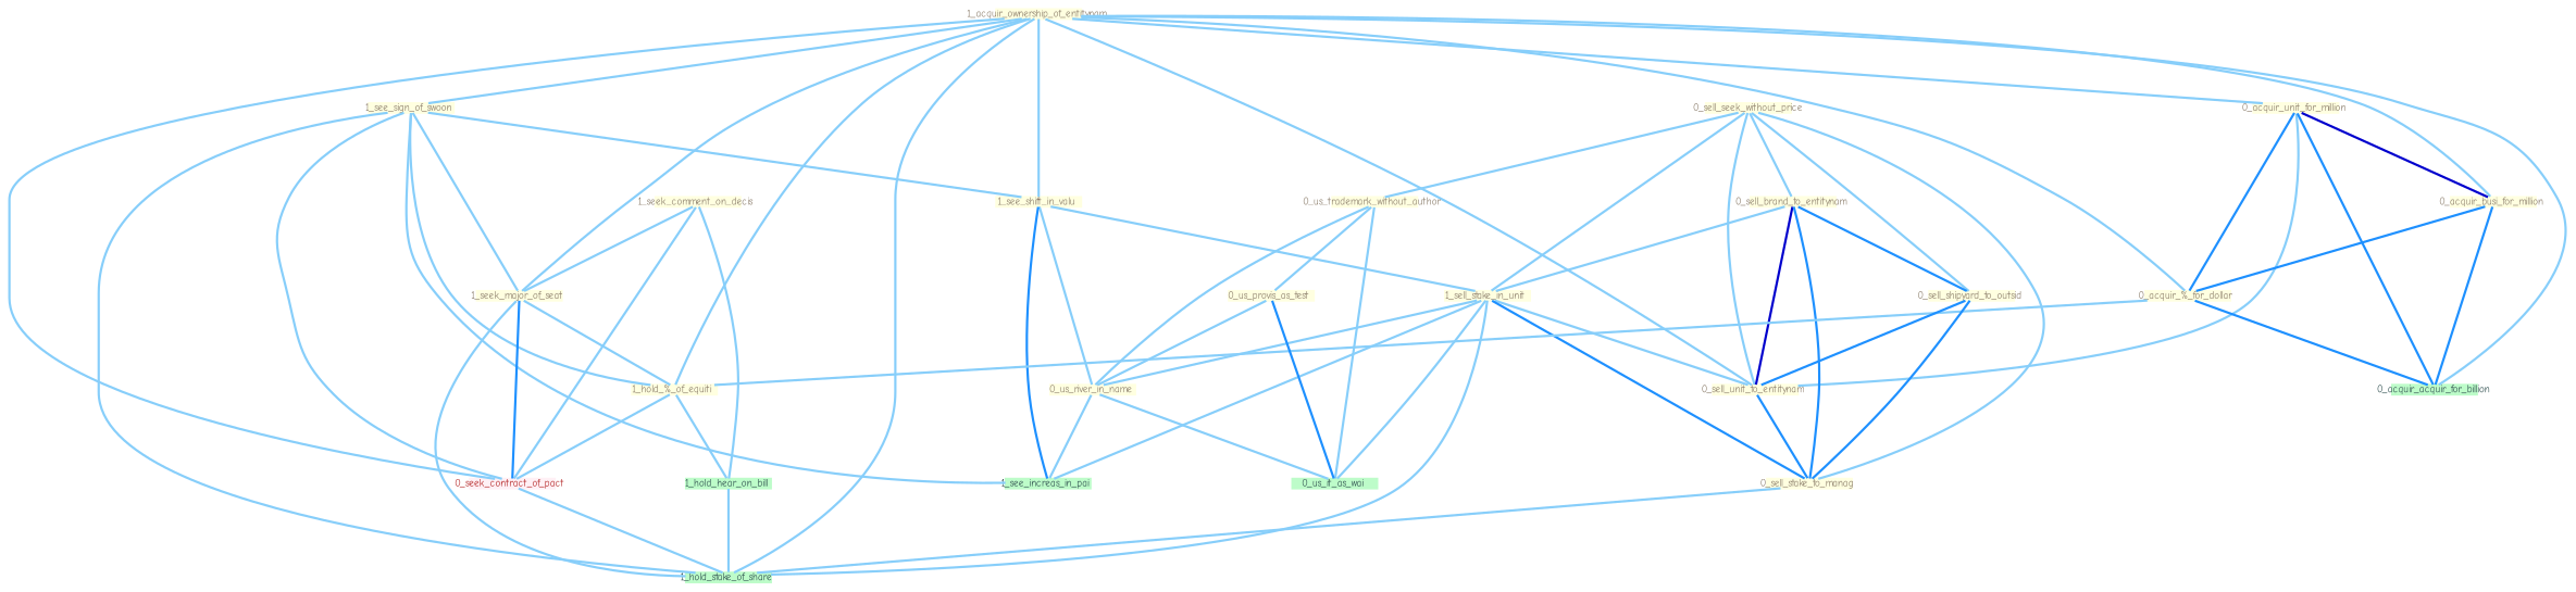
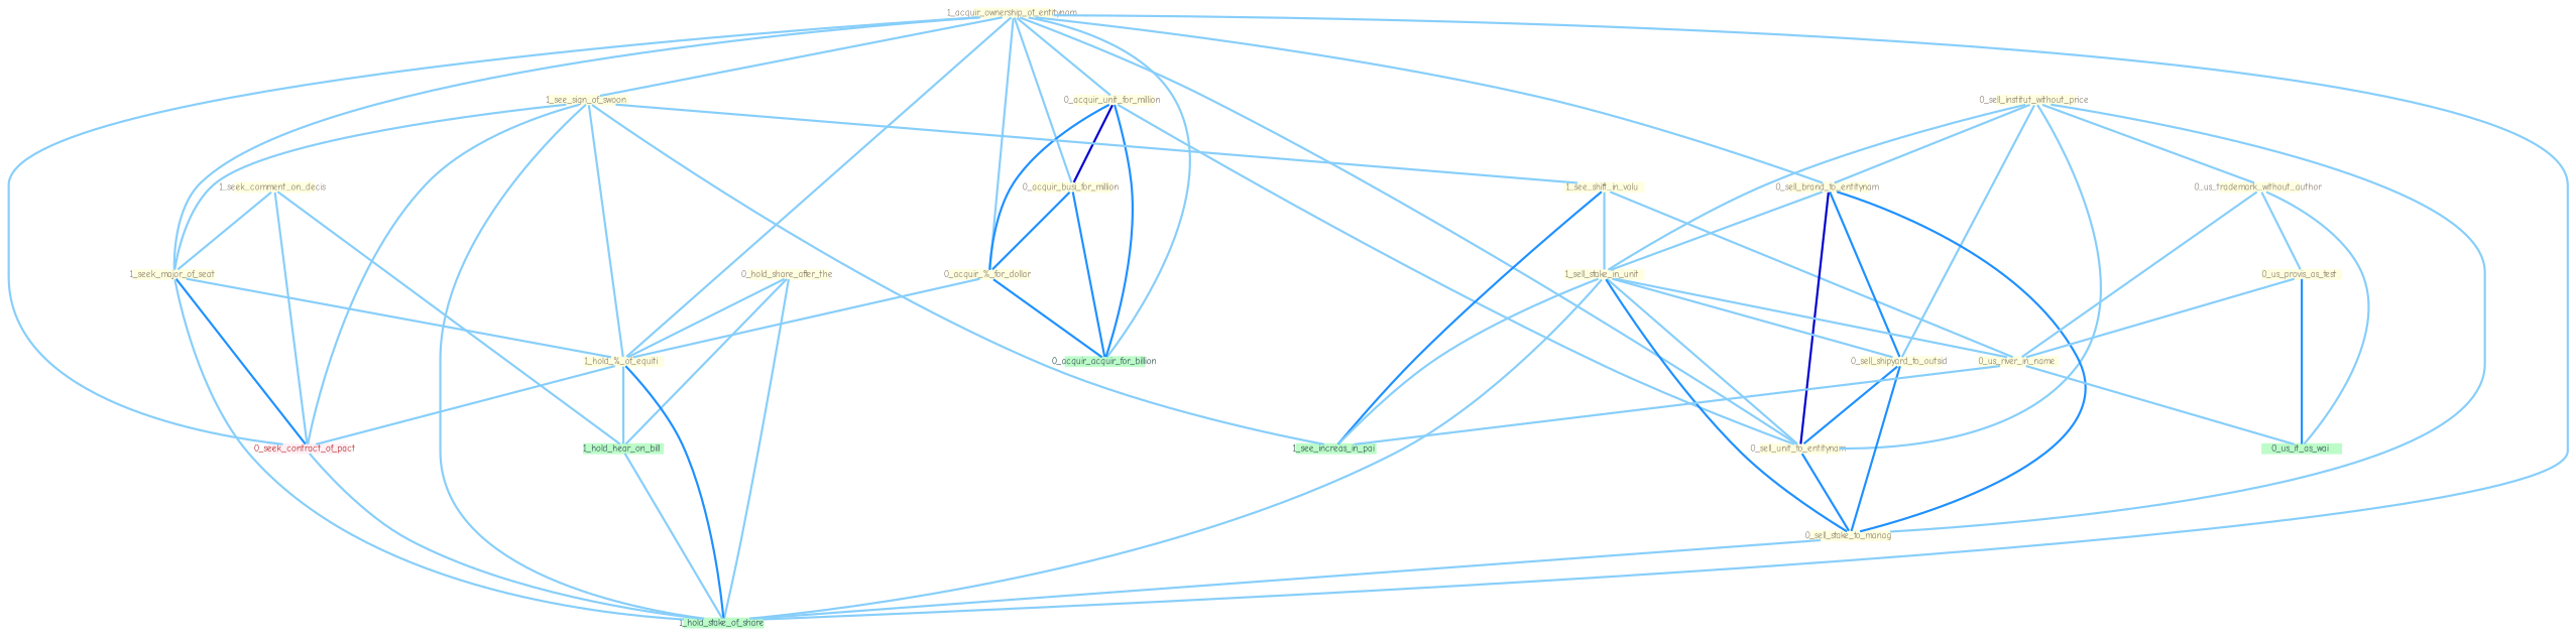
  graph {
    fontname="Comic Neue"
    node [color="#ffffe0" fixedsize=true fontcolor="#8b7d6b" fontname="Comic Neue" fontsize=4 shape=polygon style=filled]
    edge [color="#87cefa" fontname="Comic Neue" w=1]
    "1_acquir_ownership_of_entitynam " [height=.06 width=.5]
    "1_seek_comment_on_decis " [height=.06 width=.5]
-   "0_sell_institut_without_price " [height=.06 width=.5 label="0_sell_seek_without_price"]
+   "0_sell_institut_without_price " [height=.06 width=.5]
    "0_acquir_unit_for_million " [height=.06 width=.5]
    "1_see_sign_of_swoon " [height=.06 width=.5]
    "0_acquir_busi_for_million " [height=.06 width=.5]
    "1_see_shift_in_valu " [height=.06 width=.5]
+   "0_hold_share_after_the " [height=.06 width=.5]
    "0_sell_brand_to_entitynam " [height=.06 width=.5]
    "0_us_trademark_without_author " [height=.06 width=.5]
    "1_sell_stake_in_unit " [height=.06 width=.5]
    "0_acquir_%_for_dollar " [height=.06 width=.5]
    "0_sell_shipyard_to_outsid " [height=.06 width=.5]
    "1_seek_major_of_seat " [height=.06 width=.5]
    "1_hold_%_of_equiti " [height=.06 width=.5]
    "0_us_provis_as_test " [height=.06 width=.5]
    "0_sell_unit_to_entitynam " [height=.06 width=.5]
    "0_sell_stake_to_manag " [height=.06 width=.5]
    "0_us_river_in_name " [height=.06 width=.5]
    "0_seek_contract_of_pact " [color="#fff0f5" fontcolor="#b22222" height=.06 width=.5]
    n21 [color="#BDFCC9" fontcolor="#2f4f4f" height=.06 label="0_acquir_acquir_for_billion" width=.5]
    "1_hold_stake_of_share " [color="#BDFCC9" fontcolor="#2f4f4f" height=.06 width=.5]
    "1_hold_hear_on_bill " [color="#BDFCC9" fontcolor="#2f4f4f" height=.06 width=.5]
    "1_see_increas_in_pai " [color="#BDFCC9" fontcolor="#2f4f4f" height=.06 width=.5]
    "0_us_it_as_wai " [color="#BDFCC9" fontcolor="#2f4f4f" height=.06 width=.5]
    subgraph sub_1 {
      "1_acquir_ownership_of_entitynam "
      "1_seek_comment_on_decis "
      "0_sell_institut_without_price "
      "0_acquir_unit_for_million "
      "1_see_sign_of_swoon "
      "0_acquir_busi_for_million "
      "1_see_shift_in_valu "
+     "0_hold_share_after_the "
      "0_sell_brand_to_entitynam "
      "0_us_trademark_without_author "
      "1_sell_stake_in_unit "
      "0_acquir_%_for_dollar "
      "0_sell_shipyard_to_outsid "
      "1_seek_major_of_seat "
      "1_hold_%_of_equiti "
      "0_us_provis_as_test "
      "0_sell_unit_to_entitynam "
      "0_sell_stake_to_manag "
      "0_us_river_in_name "
    }
    subgraph sub_2 {
      "0_seek_contract_of_pact "
    }
    "1_acquir_ownership_of_entitynam " -- "0_acquir_unit_for_million "
    "1_acquir_ownership_of_entitynam " -- "1_see_sign_of_swoon "
    "1_acquir_ownership_of_entitynam " -- "0_acquir_busi_for_million "
-   "1_acquir_ownership_of_entitynam " -- "1_see_shift_in_valu "
+   "1_acquir_ownership_of_entitynam " -- "0_sell_brand_to_entitynam "
    "1_acquir_ownership_of_entitynam " -- "0_acquir_%_for_dollar "
    "1_acquir_ownership_of_entitynam " -- "1_seek_major_of_seat "
    "1_acquir_ownership_of_entitynam " -- "1_hold_%_of_equiti "
    "1_acquir_ownership_of_entitynam " -- "0_sell_unit_to_entitynam "
    "1_acquir_ownership_of_entitynam " -- "0_seek_contract_of_pact "
    "1_acquir_ownership_of_entitynam " -- n21
    "1_acquir_ownership_of_entitynam " -- "1_hold_stake_of_share "
    "1_seek_comment_on_decis " -- "1_seek_major_of_seat "
    "1_seek_comment_on_decis " -- "0_seek_contract_of_pact "
    "1_seek_comment_on_decis " -- "1_hold_hear_on_bill "
    "0_sell_institut_without_price " -- "0_sell_brand_to_entitynam "
    "0_sell_institut_without_price " -- "0_us_trademark_without_author "
    "0_sell_institut_without_price " -- "1_sell_stake_in_unit "
    "0_sell_institut_without_price " -- "0_sell_shipyard_to_outsid "
    "0_sell_institut_without_price " -- "0_sell_unit_to_entitynam "
    "0_sell_institut_without_price " -- "0_sell_stake_to_manag "
    "0_acquir_unit_for_million " -- "0_acquir_busi_for_million " [color="#0000cd" w=3]
    "0_acquir_unit_for_million " -- "0_acquir_%_for_dollar " [color="#1e90ff" w=2]
    "0_acquir_unit_for_million " -- "0_sell_unit_to_entitynam "
    "0_acquir_unit_for_million " -- n21 [color="#1e90ff" w=2]
    "1_see_sign_of_swoon " -- "1_see_shift_in_valu "
    "1_see_sign_of_swoon " -- "1_seek_major_of_seat "
    "1_see_sign_of_swoon " -- "1_hold_%_of_equiti "
    "1_see_sign_of_swoon " -- "0_seek_contract_of_pact "
    "1_see_sign_of_swoon " -- "1_hold_stake_of_share "
    "1_see_sign_of_swoon " -- "1_see_increas_in_pai "
    "0_acquir_busi_for_million " -- "0_acquir_%_for_dollar " [color="#1e90ff" w=2]
    "0_acquir_busi_for_million " -- n21 [color="#1e90ff" w=2]
    "1_see_shift_in_valu " -- "1_sell_stake_in_unit "
    "1_see_shift_in_valu " -- "0_us_river_in_name "
    "1_see_shift_in_valu " -- "1_see_increas_in_pai " [color="#1e90ff" w=2]
+   "0_hold_share_after_the " -- "1_hold_%_of_equiti "
+   "0_hold_share_after_the " -- "1_hold_stake_of_share "
+   "0_hold_share_after_the " -- "1_hold_hear_on_bill "
    "0_sell_brand_to_entitynam " -- "1_sell_stake_in_unit "
    "0_sell_brand_to_entitynam " -- "0_sell_shipyard_to_outsid " [color="#1e90ff" w=2]
    "0_sell_brand_to_entitynam " -- "0_sell_unit_to_entitynam " [color="#0000cd" w=3]
    "0_sell_brand_to_entitynam " -- "0_sell_stake_to_manag " [color="#1e90ff" w=2]
    "0_us_trademark_without_author " -- "0_us_provis_as_test "
    "0_us_trademark_without_author " -- "0_us_river_in_name "
    "0_us_trademark_without_author " -- "0_us_it_as_wai "
-   "1_sell_stake_in_unit " -- "0_us_it_as_wai "
+   "1_sell_stake_in_unit " -- "0_sell_shipyard_to_outsid "
    "1_sell_stake_in_unit " -- "0_sell_unit_to_entitynam "
    "1_sell_stake_in_unit " -- "0_sell_stake_to_manag " [color="#1e90ff" w=2]
    "1_sell_stake_in_unit " -- "0_us_river_in_name "
    "1_sell_stake_in_unit " -- "1_hold_stake_of_share "
    "1_sell_stake_in_unit " -- "1_see_increas_in_pai "
    "0_acquir_%_for_dollar " -- "1_hold_%_of_equiti "
    "0_acquir_%_for_dollar " -- n21 [color="#1e90ff" w=2]
    "0_sell_shipyard_to_outsid " -- "0_sell_unit_to_entitynam " [color="#1e90ff" w=2]
    "0_sell_shipyard_to_outsid " -- "0_sell_stake_to_manag " [color="#1e90ff" w=2]
    "1_seek_major_of_seat " -- "1_hold_%_of_equiti "
    "1_seek_major_of_seat " -- "0_seek_contract_of_pact " [color="#1e90ff" w=2]
    "1_seek_major_of_seat " -- "1_hold_stake_of_share "
    "1_hold_%_of_equiti " -- "0_seek_contract_of_pact "
+   "1_hold_%_of_equiti " -- "1_hold_stake_of_share " [color="#1e90ff" w=2]
    "1_hold_%_of_equiti " -- "1_hold_hear_on_bill "
    "0_us_provis_as_test " -- "0_us_river_in_name "
    "0_us_provis_as_test " -- "0_us_it_as_wai " [color="#1e90ff" w=2]
    "0_sell_unit_to_entitynam " -- "0_sell_stake_to_manag " [color="#1e90ff" w=2]
    "0_sell_stake_to_manag " -- "1_hold_stake_of_share "
    "0_us_river_in_name " -- "1_see_increas_in_pai "
    "0_us_river_in_name " -- "0_us_it_as_wai "
    "0_seek_contract_of_pact " -- "1_hold_stake_of_share "
    "1_hold_hear_on_bill " -- "1_hold_stake_of_share "
  }
